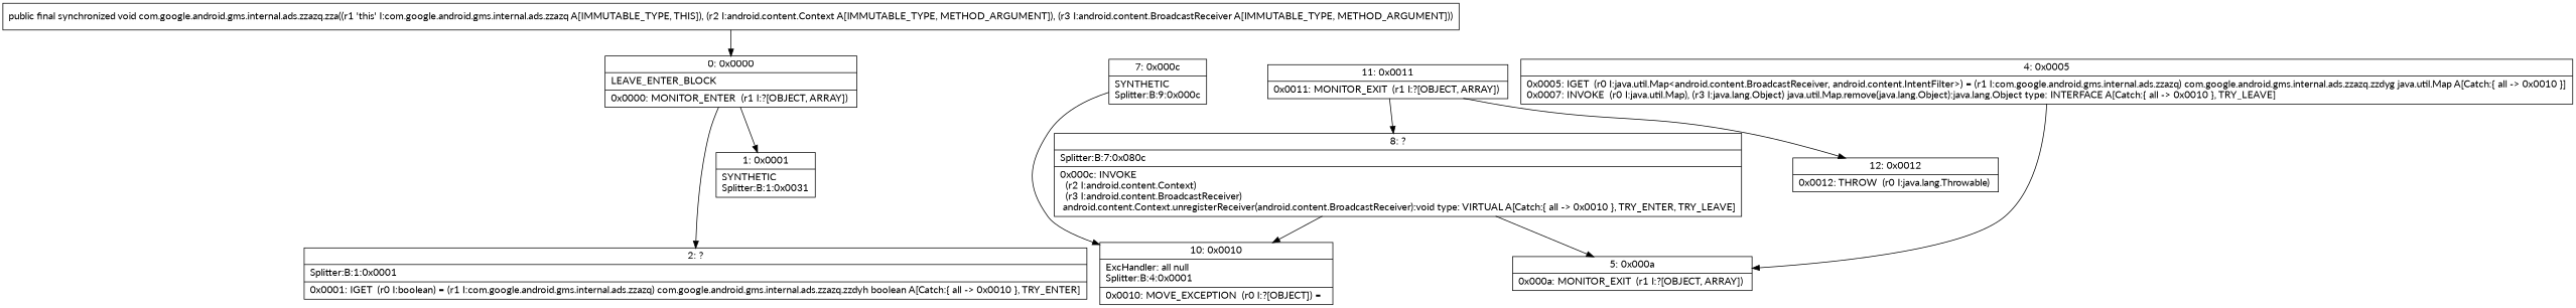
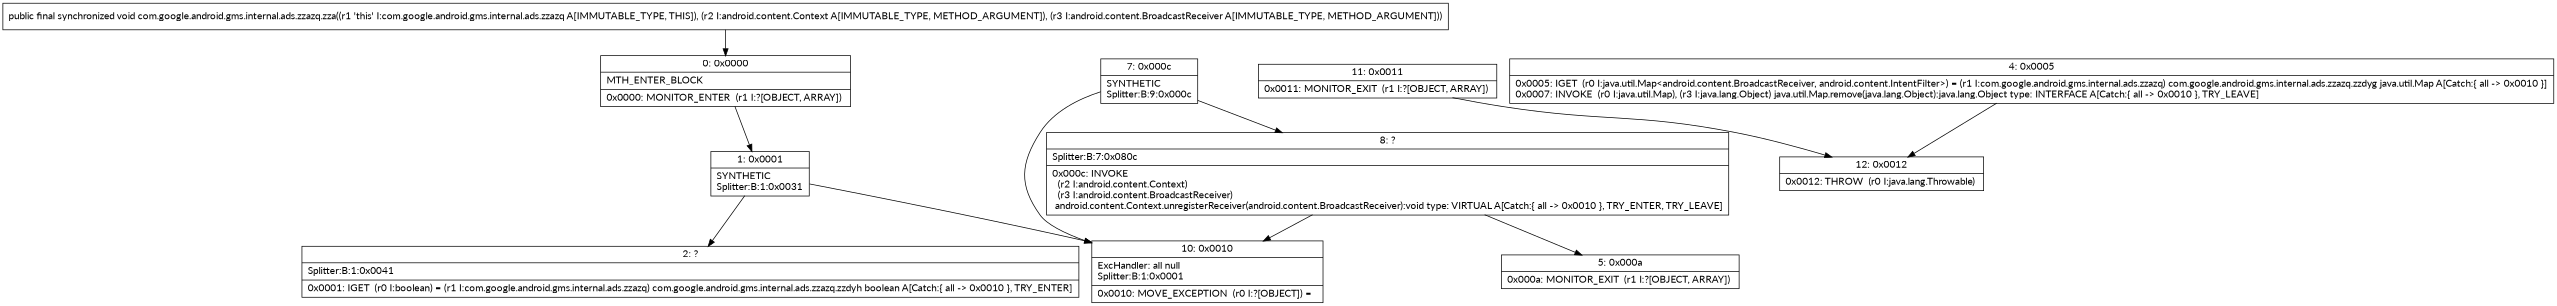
  digraph {
    fontname=Lato
    node [fontname=Lato shape=record]
    edge [fontname=Lato]
-   n1 [label="{0\:\ 0x0000|LEAVE_ENTER_BLOCK\l|0x0000: MONITOR_ENTER  (r1 I:?[OBJECT, ARRAY]) \l}"]
+   n1 [label="{0\:\ 0x0000|MTH_ENTER_BLOCK\l|0x0000: MONITOR_ENTER  (r1 I:?[OBJECT, ARRAY]) \l}"]
    n2 [label="{1\:\ 0x0001|SYNTHETIC\lSplitter:B:1:0x0031\l}"]
-   n3 [label="{2\:\ ?|Splitter:B:1:0x0001\l|0x0001: IGET  (r0 I:boolean) = (r1 I:com.google.android.gms.internal.ads.zzazq) com.google.android.gms.internal.ads.zzazq.zzdyh boolean A[Catch:\{ all \-\> 0x0010 \}, TRY_ENTER]\l}"]
-   n4 [label="{10\:\ 0x0010|ExcHandler: all null\lSplitter:B:4:0x0001\l|0x0010: MOVE_EXCEPTION  (r0 I:?[OBJECT]) =  \l}"]
+   n3 [label="{2\:\ ?|Splitter:B:1:0x0041\l|0x0001: IGET  (r0 I:boolean) = (r1 I:com.google.android.gms.internal.ads.zzazq) com.google.android.gms.internal.ads.zzazq.zzdyh boolean A[Catch:\{ all \-\> 0x0010 \}, TRY_ENTER]\l}"]
+   n4 [label="{10\:\ 0x0010|ExcHandler: all null\lSplitter:B:1:0x0001\l|0x0010: MOVE_EXCEPTION  (r0 I:?[OBJECT]) =  \l}"]
    n5 [label="{4\:\ 0x0005|0x0005: IGET  (r0 I:java.util.Map\<android.content.BroadcastReceiver, android.content.IntentFilter\>) = (r1 I:com.google.android.gms.internal.ads.zzazq) com.google.android.gms.internal.ads.zzazq.zzdyg java.util.Map A[Catch:\{ all \-\> 0x0010 \}]\l0x0007: INVOKE  (r0 I:java.util.Map), (r3 I:java.lang.Object) java.util.Map.remove(java.lang.Object):java.lang.Object type: INTERFACE A[Catch:\{ all \-\> 0x0010 \}, TRY_LEAVE]\l}"]
    n6 [label="{5\:\ 0x000a|0x000a: MONITOR_EXIT  (r1 I:?[OBJECT, ARRAY]) \l}"]
    n7 [label="{7\:\ 0x000c|SYNTHETIC\lSplitter:B:9:0x000c\l}"]
    n8 [label="{8\:\ ?|Splitter:B:7:0x080c\l|0x000c: INVOKE  \l  (r2 I:android.content.Context)\l  (r3 I:android.content.BroadcastReceiver)\l android.content.Context.unregisterReceiver(android.content.BroadcastReceiver):void type: VIRTUAL A[Catch:\{ all \-\> 0x0010 \}, TRY_ENTER, TRY_LEAVE]\l}"]
    n9 [label="{11\:\ 0x0011|0x0011: MONITOR_EXIT  (r1 I:?[OBJECT, ARRAY]) \l}"]
    n10 [label="{12\:\ 0x0012|0x0012: THROW  (r0 I:java.lang.Throwable) \l}"]
    n11 [label="{public final synchronized void com.google.android.gms.internal.ads.zzazq.zza((r1 'this' I:com.google.android.gms.internal.ads.zzazq A[IMMUTABLE_TYPE, THIS]), (r2 I:android.content.Context A[IMMUTABLE_TYPE, METHOD_ARGUMENT]), (r3 I:android.content.BroadcastReceiver A[IMMUTABLE_TYPE, METHOD_ARGUMENT])) }"]
    n1 -> n2
-   n1 -> n3
-   n5 -> n6
+   n2 -> n3
+   n2 -> n4
+   n5 -> n10
    n7 -> n4
-   n9 -> n8
+   n7 -> n8
    n8 -> n4
    n8 -> n6
    n9 -> n10
    n11 -> n1
  }
